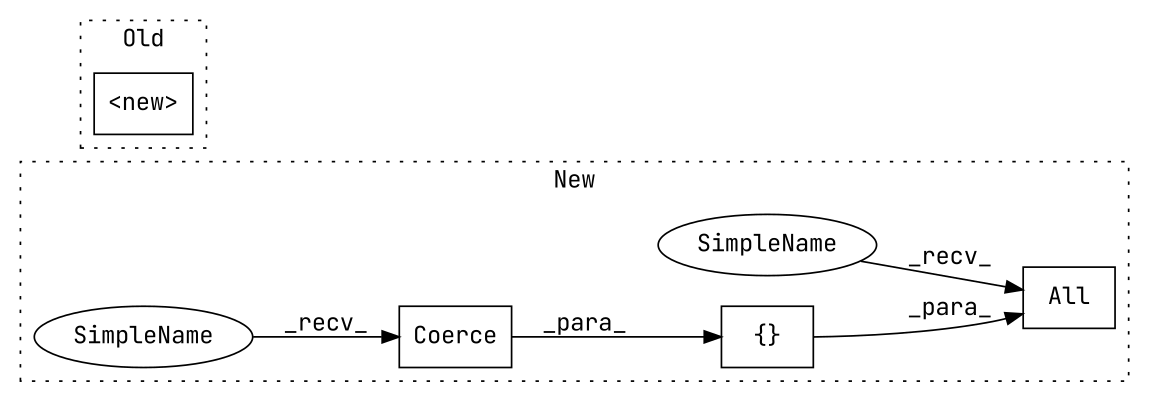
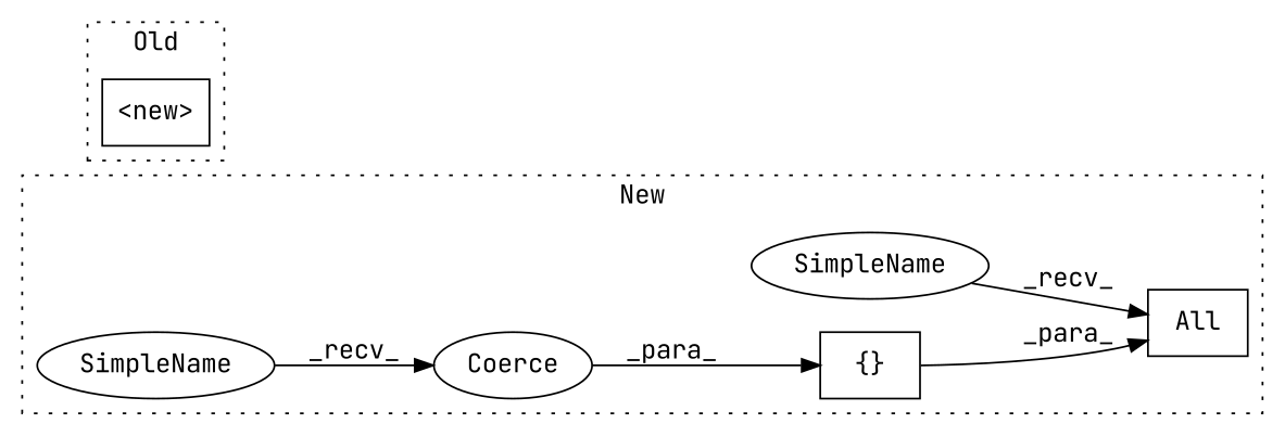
  digraph {
    rankdir=LR
    fontname="JetBrains Mono"
    node [a=32 l=10 shape=box fontname="JetBrains Mono"]
    edge [fontname="JetBrains Mono"]
-   n1 [l="7,1" label=Coerce s="984,994"]
+   n1 [l="7,1" label=Coerce s="984,994" shape=ellipse]
    n2 [l="4,1" label=All s="907,996"]
    n3 [a=4 l="1,1" label="{}" s="972,995"]
    n4 [a=42 label=SimpleName s=896 shape=ellipse]
    n5 [a=42 label=SimpleName s=973 shape=ellipse]
    n6 [a=14 l=52 label="<new>" s=835]
    subgraph cluster_1 {
      label=New
      style=dotted
      n1
      n2
      n3
      n4
      n5
    }
    subgraph cluster_2 {
      label=Old
      style=dotted
      n6
    }
    n1 -> n3 [label=_para_]
    n3 -> n2 [label=_para_]
    n4 -> n2 [label=_recv_]
    n5 -> n1 [label=_recv_]
  }
